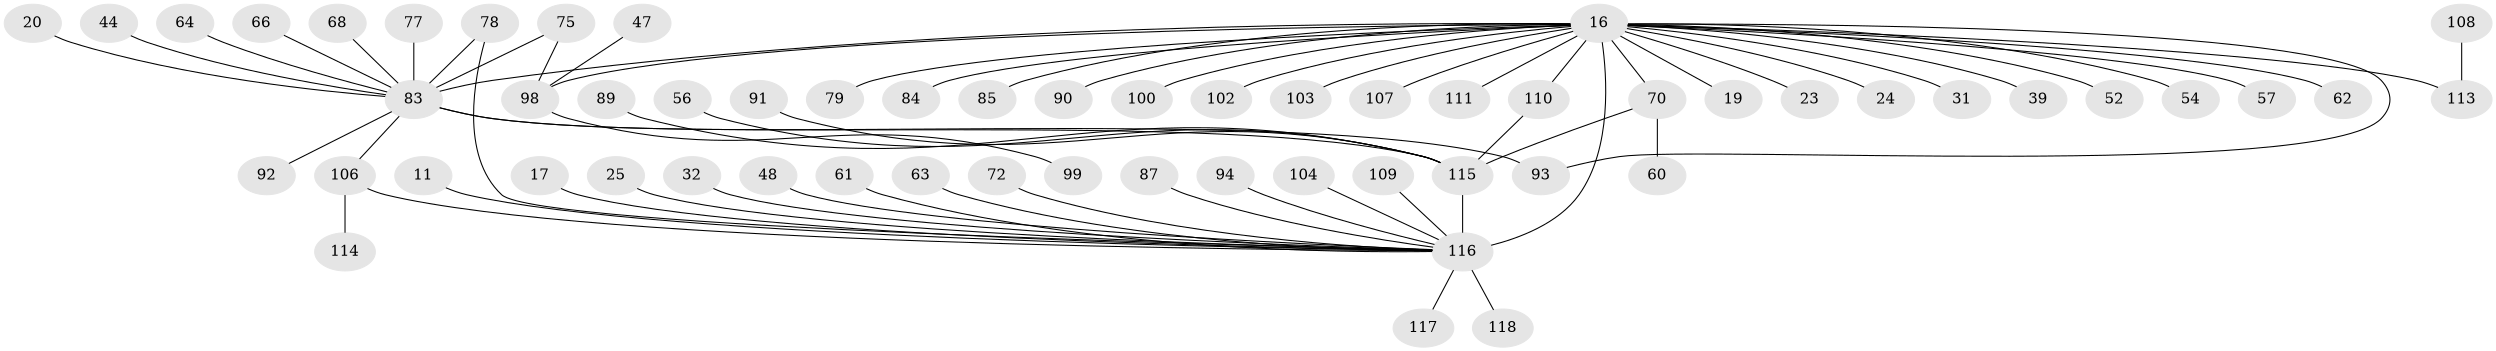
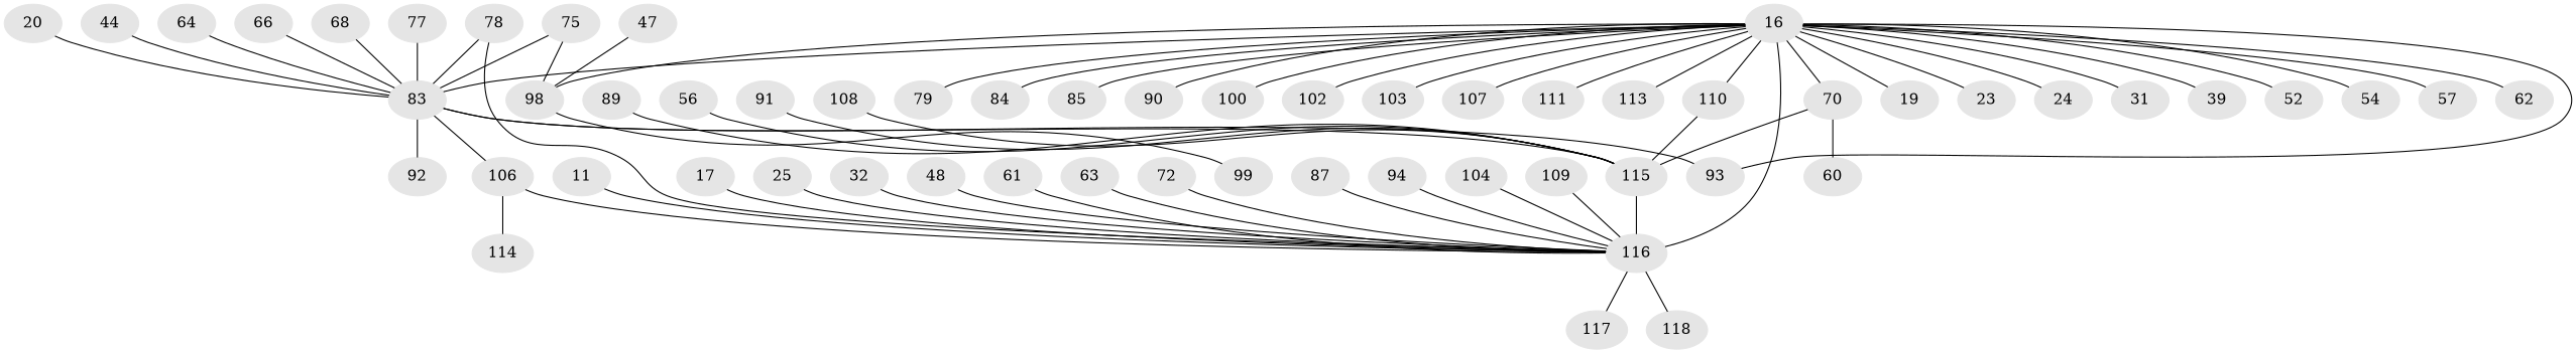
  graph {
    node [color=gray90 style=filled]
    116 [super="+34+33+112+86"]
    117
    118 [super="+101"]
    11
    16 [super="+9+13"]
    19
    23
    24
    31
    39 [super="+37"]
    52
    54
    57
    62
    70
    79
    83 [super="+82+71+41+67"]
    84
    85 [super="+51"]
    90
    93
    98 [super="+6"]
    100
    102
    103
    107
    110 [super="+105"]
    111 [super="+95"]
    113
    60
    115 [super="+58+97+96+43"]
    92
    106 [super="+7+12"]
    89 [super="+81"]
    99 [super="+74"]
    17
    20
    25
    32
    44
    47
    48
    56
    61
    63
    64
    66
    68
    72
    75 [super="+59"]
    77 [super="+28+30"]
    78
    114 [super="+88"]
    87
    91
    94
    104
    108 [super="+35+38"]
    109
    116 -- 117
    116 -- 118
    11 -- 116
    16 -- 116 [weight=17]
    16 -- 19
    16 -- 23 [weight=2]
    16 -- 24
    16 -- 31
    16 -- 39
    16 -- 52
    16 -- 54
    16 -- 57
    16 -- 62
    16 -- 70
    16 -- 79
    16 -- 83 [weight=7]
    16 -- 84
    16 -- 85
    16 -- 90
    16 -- 93 [weight=3]
    16 -- 98 [weight=4]
    16 -- 100
    16 -- 102
    16 -- 103
    16 -- 107
    16 -- 110
    16 -- 111
    16 -- 113
    70 -- 60
    70 -- 115
    83 -- 93
    83 -- 115 [weight=5]
    83 -- 92
    83 -- 106
    98 -- 99
    110 -- 115
    115 -- 116 [weight=4]
    106 -- 116 [weight=3]
    106 -- 114
    89 -- 115
    17 -- 116
    20 -- 83
    25 -- 116
    32 -- 116
    44 -- 83
    47 -- 98
    48 -- 116
    56 -- 115
    61 -- 116
    63 -- 116
    64 -- 83
    66 -- 83
    68 -- 83
    72 -- 116
    75 -- 83
    75 -- 98
    77 -- 83
    78 -- 116
    78 -- 83
    87 -- 116
    91 -- 115
    94 -- 116
    104 -- 116
-   108 -- 113
+   108 -- 115
    109 -- 116
  }
